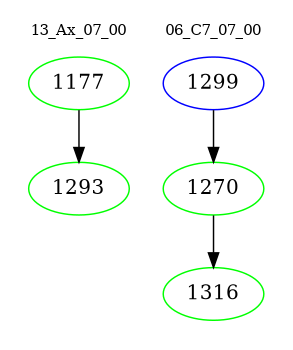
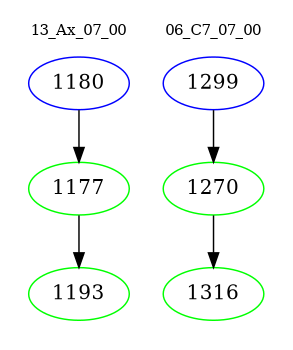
  digraph {
    node [color=green]
    edge [color=black]
+   n1 [color=blue label=1180]
    n2 [label=1177]
-   n3 [label=1293]
+   n3 [label=1193]
    n4 [color=blue label=1299]
    n5 [label=1270]
    n6 [label=1316]
    subgraph cluster_1 {
      color=white
      fontsize=10
      label="13_Ax_07_00"
+     n1
      n2
      n3
    }
    subgraph cluster_2 {
      color=white
      fontsize=10
      label="06_C7_07_00"
      n4
      n5
      n6
    }
+   n1 -> n2
    n2 -> n3
    n4 -> n5
    n5 -> n6
  }
